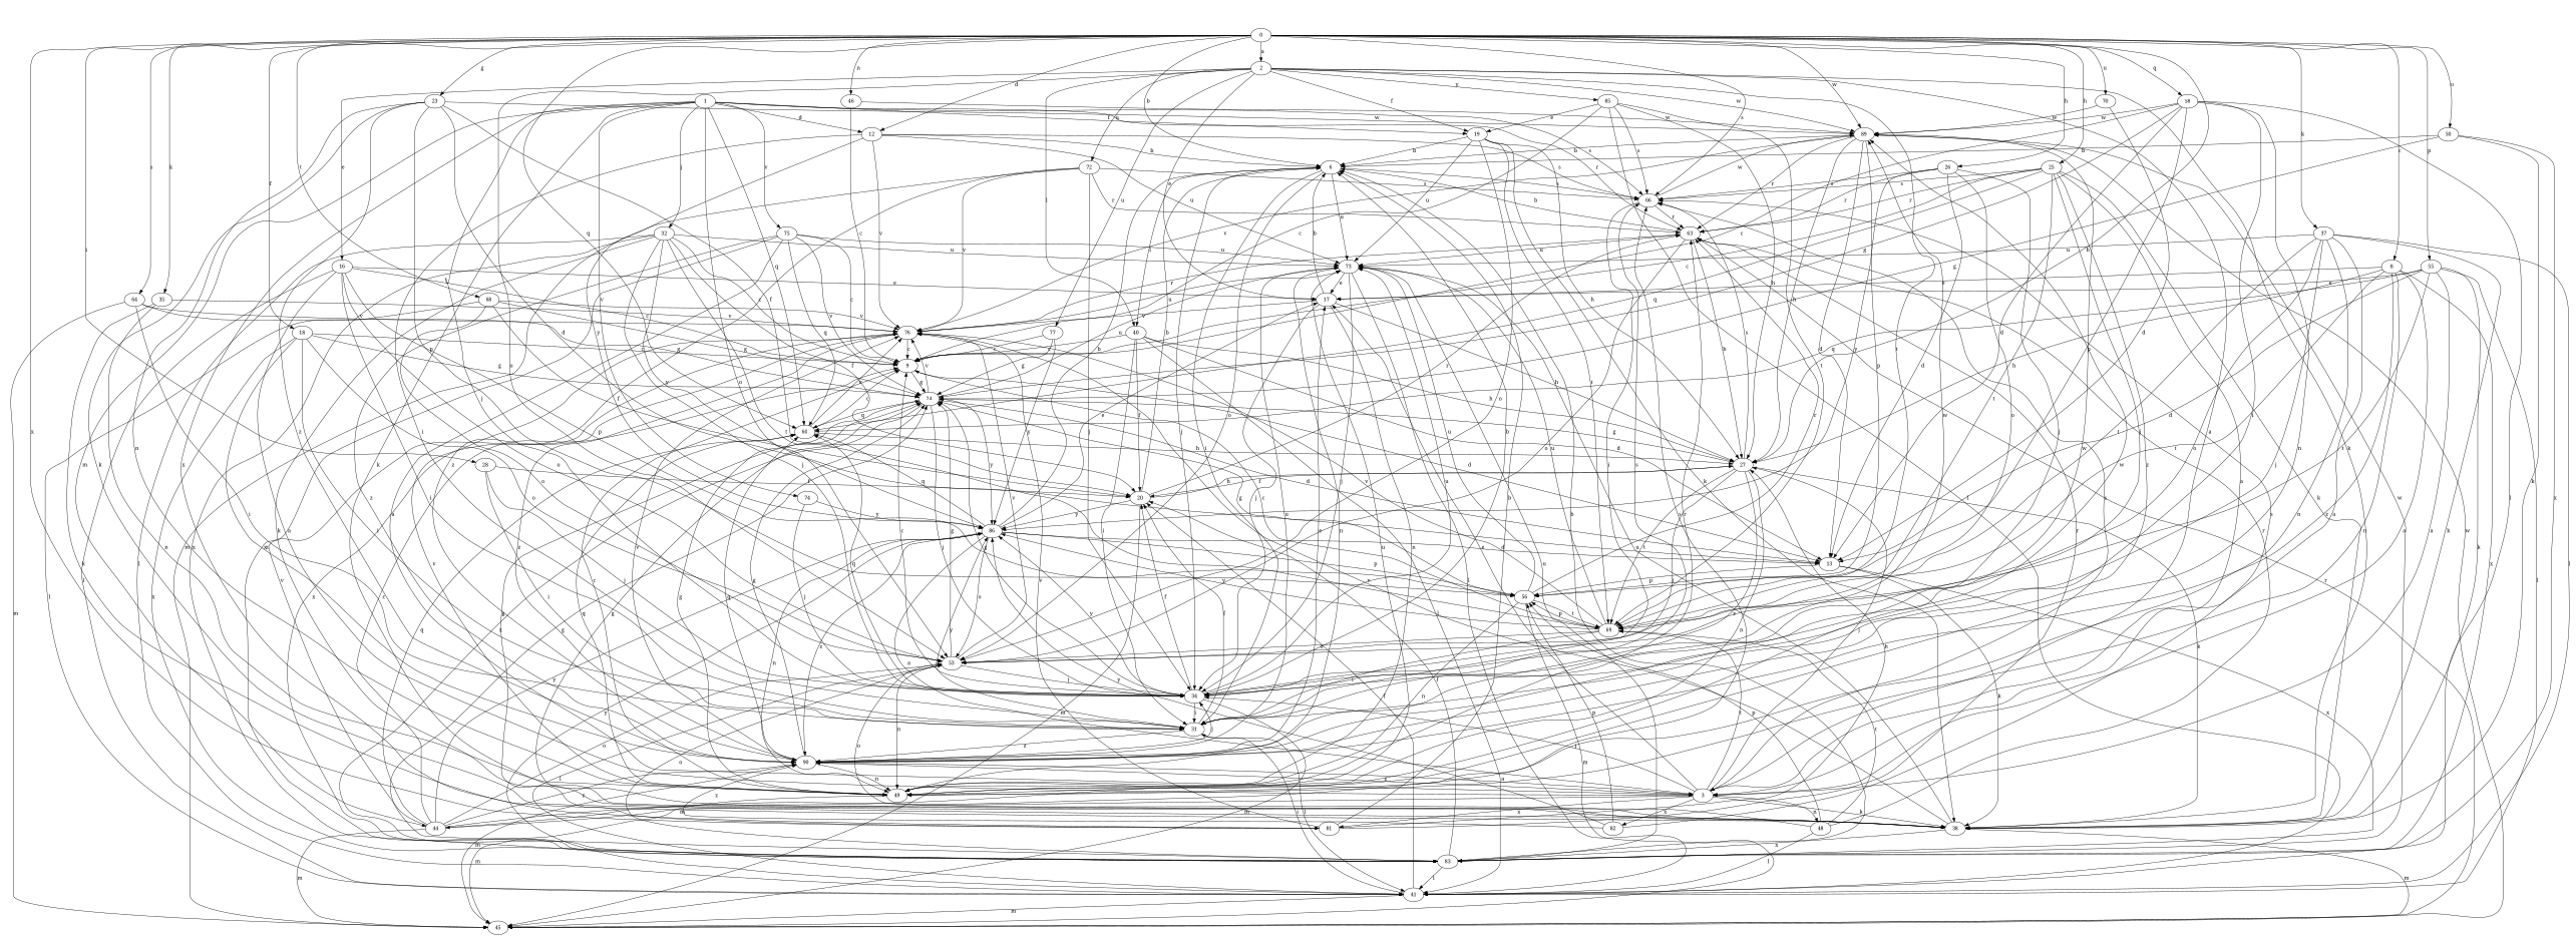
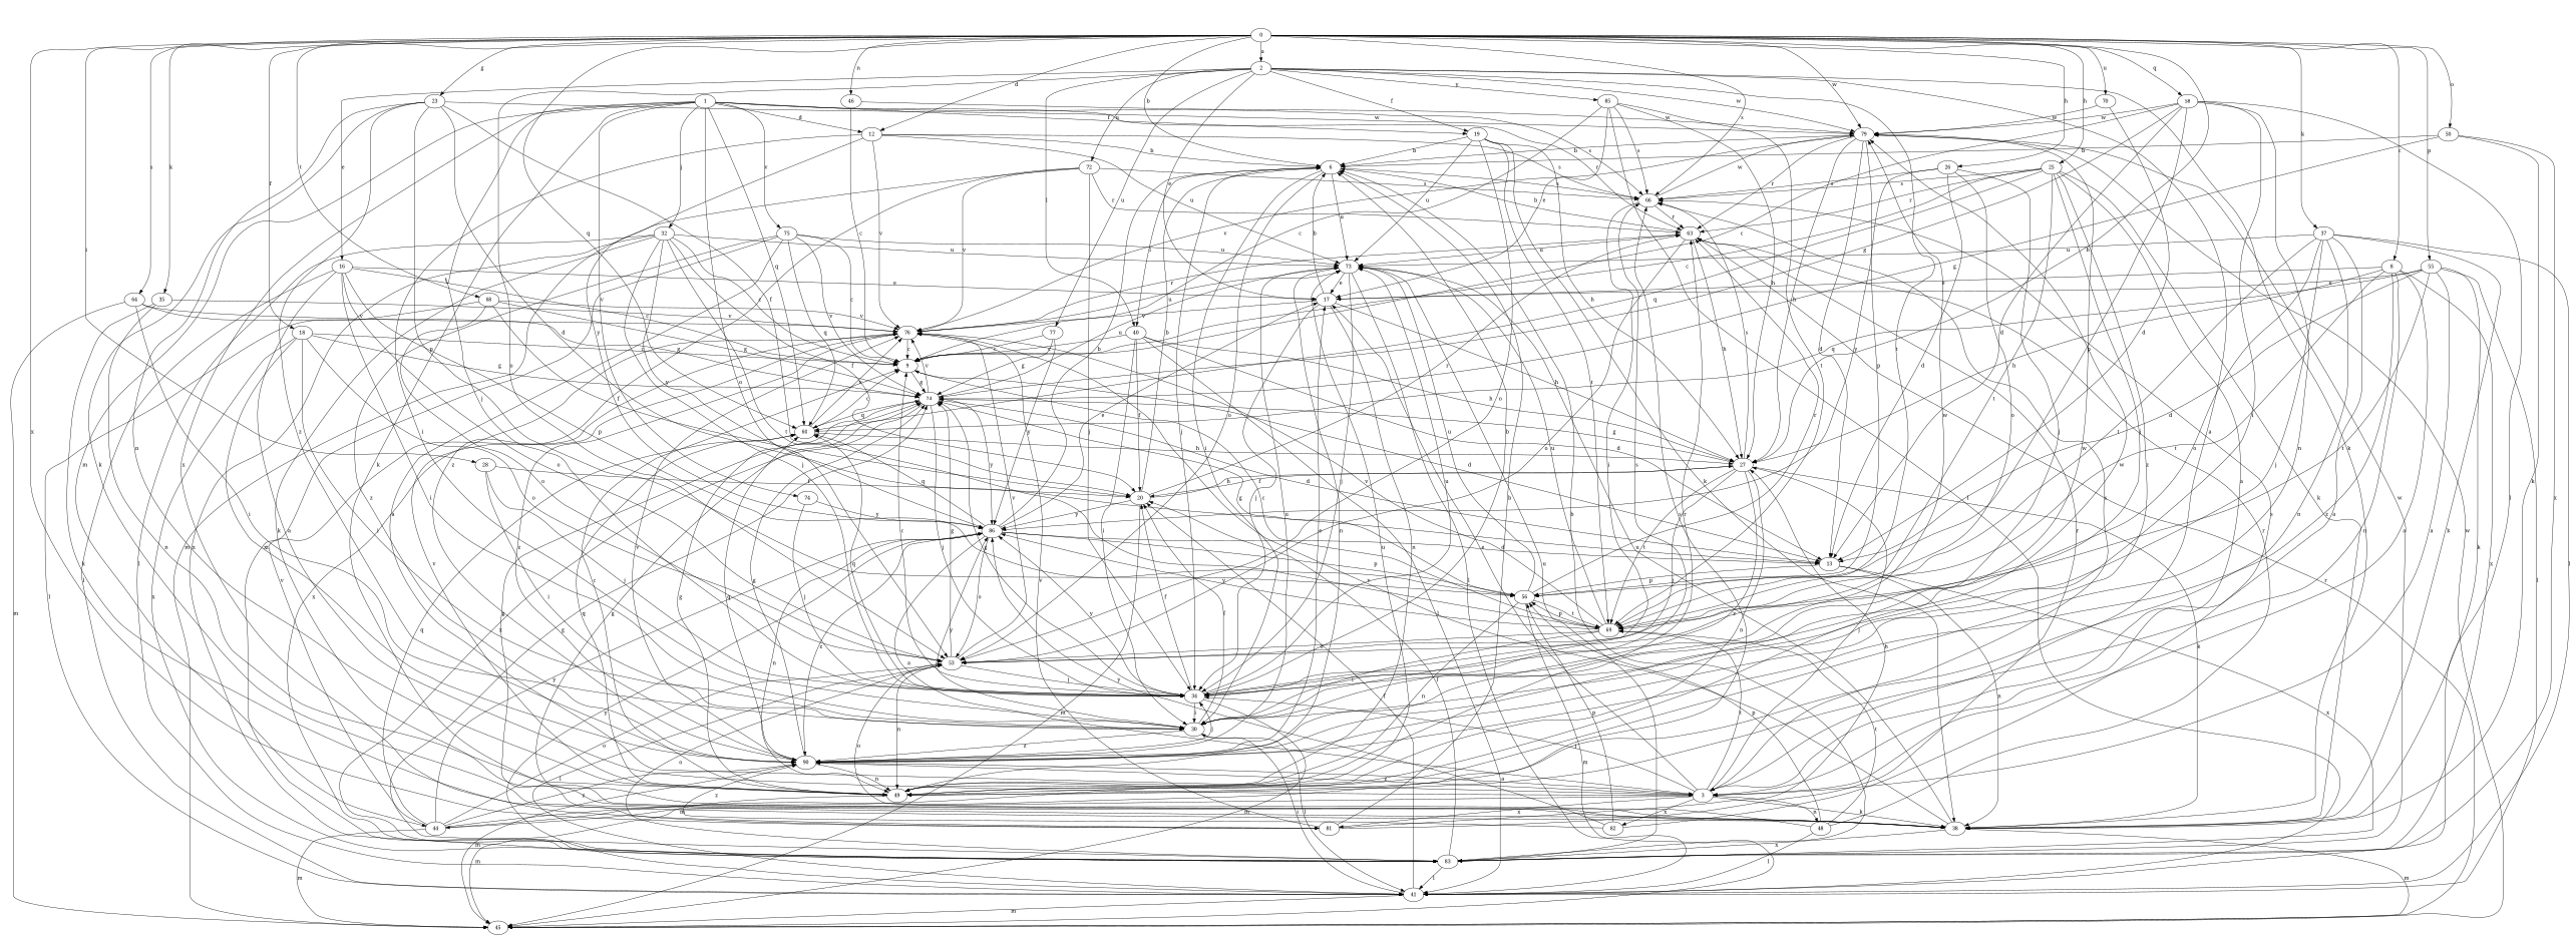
  strict digraph {
    fontname="Noto Serif"
    node [fontname="Noto Serif"]
    edge [fontname="Noto Serif"]
    0
    2
    6
    8
    12
    18
    23
    25
    26
    27
    28
    35
    37
    46
    50
    55
    58
    60
    64
    66
    68
    70
-   79 [label=89]
+   79
    81
    19
    38
    53
    3
    16
    17
    40
    69
    n33 [label=77]
    72
    85
    34
-   31
+   31 [label=30]
    73
    90
    49
    83
    76
    86
    9
    24
    13
    56
    20
    63
    41
    45
    1
    32
    44
    74
    75
    48
    82
    0 -> 2 [label=a]
    0 -> 6 [label=b]
    0 -> 8 [label=c]
    0 -> 12 [label=d]
    0 -> 18 [label=f]
    0 -> 23 [label=g]
    0 -> 25 [label=h]
    0 -> 26 [label=h]
    0 -> 27 [label=h]
    0 -> 28 [label=i]
    0 -> 35 [label=k]
    0 -> 37 [label=k]
    0 -> 46 [label=n]
    0 -> 50 [label=o]
    0 -> 55 [label=p]
    0 -> 58 [label=q]
    0 -> 60 [label=q]
    0 -> 64 [label=s]
    0 -> 66 [label=s]
    0 -> 68 [label=t]
    0 -> 70 [label=u]
    0 -> 79 [label=w]
    0 -> 81 [label=x]
    2 -> 79 [label=w]
    2 -> 19 [label=f]
    2 -> 38 [label=k]
    2 -> 53 [label=o]
    2 -> 3 [label=a]
    2 -> 16 [label=e]
    2 -> 17 [label=e]
    2 -> 40 [label=l]
    2 -> 69 [label=t]
    2 -> n33 [label=u]
    2 -> 72 [label=u]
    2 -> 85 [label=y]
    6 -> 66 [label=s]
    6 -> 53 [label=o]
    6 -> 40 [label=l]
    6 -> 34 [label=j]
    6 -> 31 [label=i]
    6 -> 73 [label=u]
    8 -> 27 [label=h]
    8 -> 3 [label=a]
    8 -> 17 [label=e]
    8 -> 69 [label=t]
    8 -> 90 [label=z]
    8 -> 49 [label=n]
    8 -> 83 [label=x]
    12 -> 6 [label=b]
    12 -> 66 [label=s]
    12 -> 31 [label=i]
    12 -> 73 [label=u]
    12 -> 76 [label=v]
    12 -> 86 [label=y]
    18 -> 53 [label=o]
    18 -> 31 [label=i]
    18 -> 90 [label=z]
    18 -> 83 [label=x]
    18 -> 9 [label=c]
    18 -> 24 [label=g]
    23 -> 79 [label=w]
    23 -> 38 [label=k]
    23 -> 90 [label=z]
    23 -> 49 [label=n]
    23 -> 13 [label=d]
    23 -> 56 [label=p]
    23 -> 20 [label=f]
    25 -> 60 [label=q]
    25 -> 66 [label=s]
    25 -> 38 [label=k]
    25 -> 3 [label=a]
    25 -> 69 [label=t]
    25 -> 34 [label=j]
    25 -> 90 [label=z]
    25 -> 9 [label=c]
    25 -> 63 [label=r]
    26 -> 66 [label=s]
    26 -> 53 [label=o]
    26 -> 34 [label=j]
    26 -> 86 [label=y]
    26 -> 13 [label=d]
-   26 -> 63 [label=r]
    27 -> 66 [label=s]
    27 -> 38 [label=k]
    27 -> 69 [label=t]
    27 -> 34 [label=j]
    27 -> 90 [label=z]
    27 -> 49 [label=n]
    27 -> 24 [label=g]
    27 -> 20 [label=f]
    28 -> 34 [label=j]
    28 -> 31 [label=i]
    28 -> 20 [label=f]
    35 -> 38 [label=k]
    35 -> 49 [label=n]
    35 -> 76 [label=v]
    37 -> 38 [label=k]
    37 -> 53 [label=o]
    37 -> 3 [label=a]
    37 -> 69 [label=t]
    37 -> 34 [label=j]
    37 -> 73 [label=u]
    37 -> 49 [label=n]
    37 -> 41 [label=l]
    46 -> 79 [label=w]
    46 -> 9 [label=c]
    50 -> 6 [label=b]
    50 -> 38 [label=k]
    50 -> 83 [label=x]
    50 -> 24 [label=g]
    55 -> 60 [label=q]
    55 -> 38 [label=k]
    55 -> 3 [label=a]
    55 -> 17 [label=e]
    55 -> 69 [label=t]
    55 -> 13 [label=d]
    55 -> 41 [label=l]
    58 -> 79 [label=w]
    58 -> 31 [label=i]
    58 -> 49 [label=n]
    58 -> 9 [label=c]
    58 -> 24 [label=g]
    58 -> 13 [label=d]
    58 -> 56 [label=p]
    58 -> 41 [label=l]
    60 -> 27 [label=h]
    60 -> 76 [label=v]
    60 -> 9 [label=c]
    64 -> 31 [label=i]
    64 -> 76 [label=v]
    64 -> 24 [label=g]
    64 -> 45 [label=m]
    66 -> 79 [label=w]
    66 -> 31 [label=i]
    66 -> 63 [label=r]
    68 -> 53 [label=o]
    68 -> 76 [label=v]
    68 -> 24 [label=g]
    68 -> 20 [label=f]
    68 -> 41 [label=l]
    70 -> 79 [label=w]
    70 -> 13 [label=d]
    79 -> 6 [label=b]
    79 -> 27 [label=h]
    79 -> 76 [label=v]
    79 -> 13 [label=d]
    79 -> 56 [label=p]
    79 -> 63 [label=r]
    81 -> 6 [label=b]
    81 -> 27 [label=h]
    81 -> 76 [label=v]
    81 -> 24 [label=g]
    81 -> 63 [label=r]
    19 -> 6 [label=b]
    19 -> 27 [label=h]
    19 -> 38 [label=k]
    19 -> 53 [label=o]
    19 -> 69 [label=t]
    19 -> 73 [label=u]
    38 -> 73 [label=u]
    38 -> 83 [label=x]
    38 -> 76 [label=v]
    38 -> 24 [label=g]
    38 -> 45 [label=m]
    53 -> 34 [label=j]
    53 -> 49 [label=n]
    53 -> 76 [label=v]
    53 -> 24 [label=g]
    53 -> 41 [label=l]
    3 -> 27 [label=j]
    3 -> 66 [label=s]
    3 -> 81 [label=x]
    3 -> 38 [label=k]
    3 -> 17 [label=e]
    3 -> 69 [label=t]
    3 -> 34 [label=j]
    3 -> 90 [label=z]
    3 -> 44 [label=m]
    3 -> 48 [label=n]
    3 -> 82 [label=x]
    16 -> 53 [label=o]
    16 -> 3 [label=a]
    16 -> 17 [label=e]
    16 -> 31 [label=i]
    16 -> 9 [label=c]
    16 -> 56 [label=p]
    16 -> 41 [label=l]
    17 -> 6 [label=b]
    17 -> 27 [label=h]
    17 -> 34 [label=j]
    17 -> 49 [label=n]
    17 -> 76 [label=v]
    40 -> 27 [label=h]
    40 -> 31 [label=i]
    40 -> 9 [label=c]
    40 -> 13 [label=d]
    40 -> 20 [label=f]
    40 -> 41 [label=l]
    69 -> 53 [label=o]
    69 -> 31 [label=i]
    69 -> 73 [label=u]
    69 -> 76 [label=v]
    69 -> 86 [label=y]
    69 -> 9 [label=c]
    69 -> 56 [label=p]
    n33 -> 86 [label=y]
    n33 -> 9 [label=c]
    n33 -> 24 [label=g]
    72 -> 66 [label=s]
    72 -> 34 [label=j]
    72 -> 90 [label=z]
    72 -> 76 [label=v]
    72 -> 63 [label=r]
    72 -> 45 [label=m]
    85 -> 27 [label=h]
    85 -> 66 [label=s]
-   85 -> 19 [label=e]
+   85 -> 17 [label=e]
    85 -> 69 [label=t]
    85 -> 9 [label=c]
    85 -> 41 [label=l]
    34 -> 6 [label=b]
    34 -> 60 [label=q]
    34 -> 79 [label=w]
    34 -> 31 [label=i]
    34 -> 73 [label=u]
    34 -> 86 [label=y]
    34 -> 9 [label=c]
    34 -> 24 [label=g]
    34 -> 20 [label=f]
    34 -> 45 [label=m]
    31 -> 66 [label=s]
    31 -> 90 [label=z]
    31 -> 86 [label=y]
    31 -> 20 [label=f]
    31 -> 41 [label=l]
    73 -> 17 [label=e]
    73 -> 34 [label=j]
    73 -> 49 [label=n]
    73 -> 41 [label=l]
    90 -> 60 [label=q]
    90 -> 79 [label=w]
    90 -> 3 [label=a]
    90 -> 17 [label=e]
    90 -> 34 [label=j]
    90 -> 73 [label=u]
    90 -> 49 [label=n]
    90 -> 76 [label=v]
    90 -> 24 [label=g]
    90 -> 45 [label=m]
    49 -> 60 [label=q]
    49 -> 79 [label=w]
    49 -> 76 [label=v]
    49 -> 9 [label=c]
    49 -> 24 [label=g]
    49 -> 63 [label=r]
    49 -> 45 [label=m]
    83 -> 6 [label=b]
    83 -> 79 [label=w]
    83 -> 53 [label=o]
    83 -> 73 [label=u]
    83 -> 24 [label=g]
    83 -> 20 [label=f]
    83 -> 41 [label=l]
    76 -> 73 [label=u]
    76 -> 90 [label=z]
    76 -> 83 [label=x]
    76 -> 9 [label=c]
    76 -> 63 [label=r]
    86 -> 6 [label=b]
    86 -> 60 [label=q]
    86 -> 53 [label=o]
    86 -> 3 [label=a]
    86 -> 17 [label=e]
    86 -> 90 [label=z]
    86 -> 49 [label=n]
    86 -> 13 [label=d]
    86 -> 56 [label=p]
    9 -> 24 [label=g]
    9 -> 13 [label=d]
    24 -> 60 [label=q]
    24 -> 34 [label=j]
    24 -> 73 [label=u]
    24 -> 83 [label=x]
    24 -> 76 [label=v]
    24 -> 86 [label=y]
    24 -> 13 [label=d]
-   13 -> 38 [label=k]
+   13 -> 38 [label=n]
    13 -> 83 [label=x]
    13 -> 56 [label=p]
    56 -> 69 [label=t]
    56 -> 73 [label=u]
    56 -> 49 [label=n]
    56 -> 24 [label=g]
    56 -> 63 [label=r]
    56 -> 45 [label=m]
    20 -> 6 [label=b]
    20 -> 27 [label=h]
    20 -> 86 [label=y]
    20 -> 63 [label=r]
    20 -> 45 [label=m]
    63 -> 6 [label=b]
    63 -> 27 [label=h]
    63 -> 53 [label=o]
    63 -> 73 [label=u]
    41 -> 31 [label=i]
    41 -> 86 [label=y]
    41 -> 20 [label=f]
    41 -> 45 [label=m]
    45 -> 79 [label=w]
    45 -> 63 [label=r]
    1 -> 12 [label=d]
    1 -> 60 [label=q]
    1 -> 66 [label=s]
    1 -> 81 [label=x]
    1 -> 19 [label=f]
    1 -> 38 [label=k]
    1 -> 53 [label=o]
    1 -> 34 [label=j]
    1 -> 63 [label=r]
    1 -> 32 [label=j]
    1 -> 44 [label=m]
    1 -> 74 [label=v]
    1 -> 75 [label=v]
    32 -> 38 [label=k]
    32 -> 69 [label=t]
    32 -> 34 [label=j]
    32 -> 73 [label=u]
    32 -> 83 [label=x]
    32 -> 86 [label=y]
    32 -> 9 [label=c]
    32 -> 20 [label=f]
    32 -> 41 [label=l]
    44 -> 60 [label=q]
    44 -> 66 [label=s]
    44 -> 53 [label=o]
    44 -> 73 [label=u]
    44 -> 90 [label=z]
    44 -> 76 [label=v]
    44 -> 86 [label=y]
-   44 -> 9 [label=c]
    44 -> 45 [label=m]
    74 -> 34 [label=j]
    74 -> 86 [label=y]
    75 -> 60 [label=q]
    75 -> 3 [label=a]
    75 -> 73 [label=u]
    75 -> 90 [label=z]
    75 -> 83 [label=x]
    75 -> 9 [label=c]
    75 -> 24 [label=v]
    48 -> 53 [label=o]
    48 -> 69 [label=t]
    48 -> 56 [label=p]
    48 -> 63 [label=r]
    48 -> 41 [label=l]
    82 -> 66 [label=s]
    82 -> 90 [label=z]
    82 -> 86 [label=y]
    82 -> 56 [label=p]
  }
